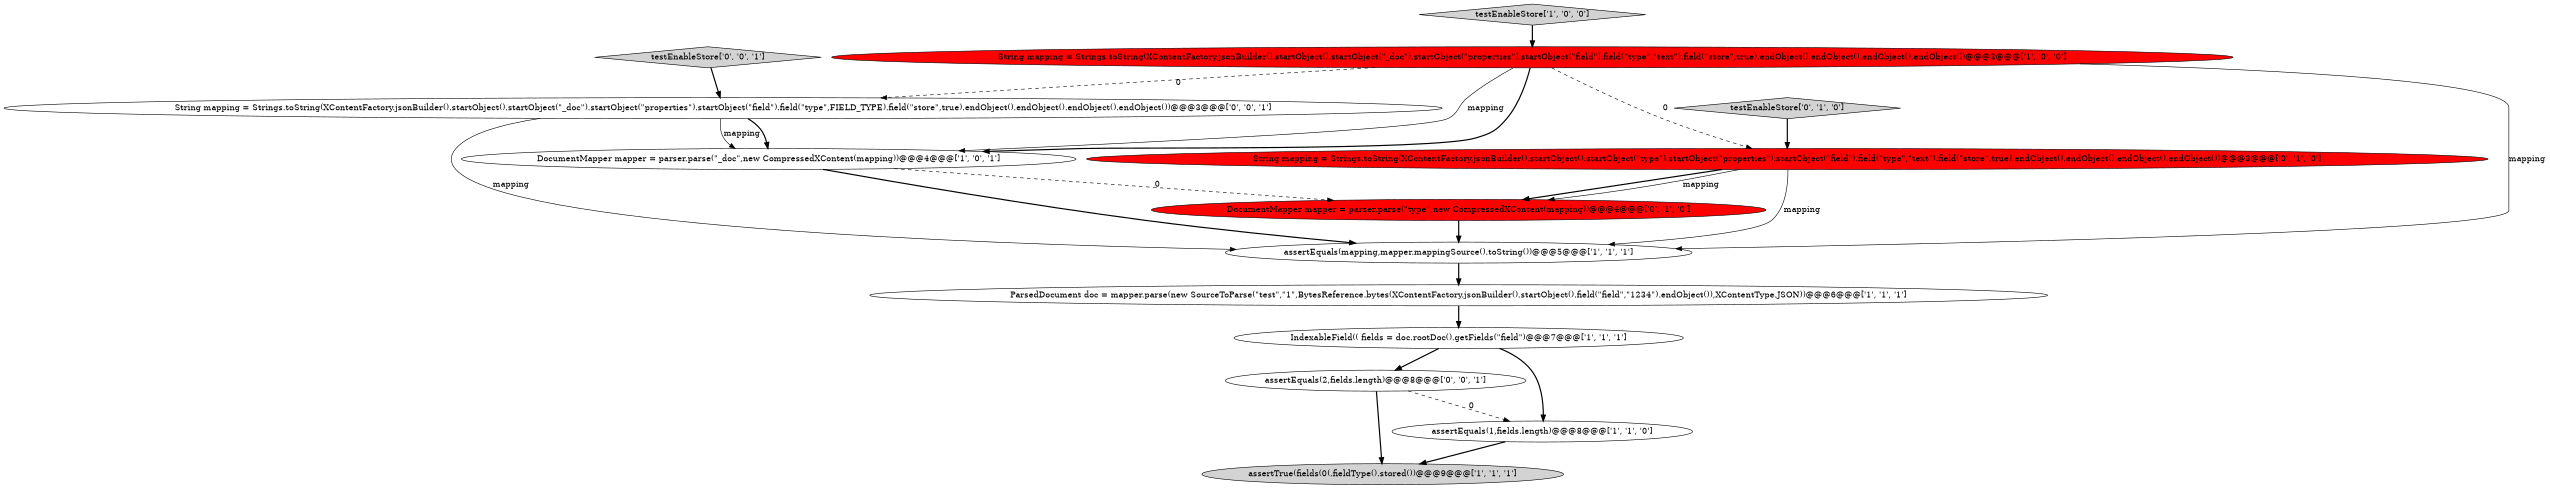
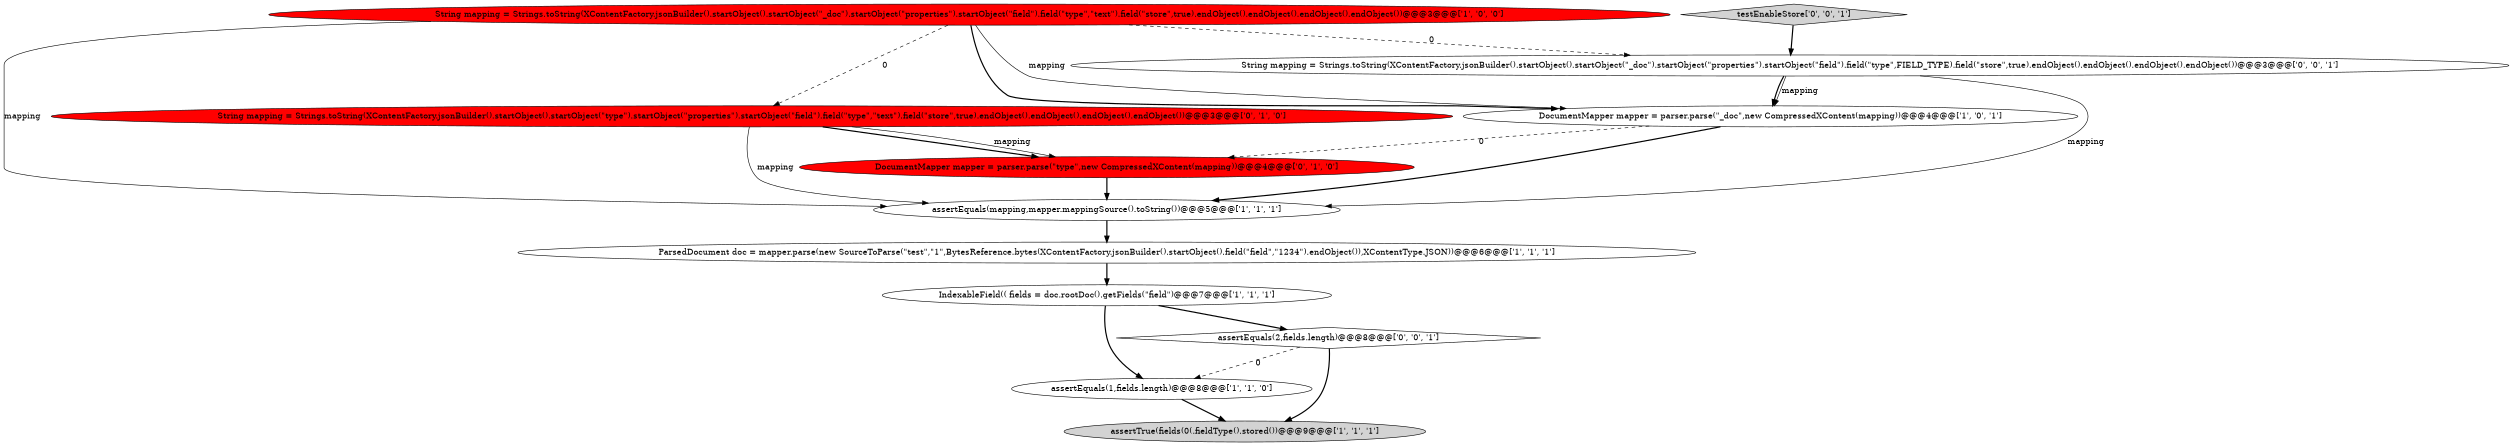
  digraph {
    node [fillcolor=white shape=ellipse style=filled]
    edge [style=bold]
    n1 [label="String mapping = Strings.toString(XContentFactory.jsonBuilder().startObject().startObject(\"_doc\").startObject(\"properties\").startObject(\"field\").field(\"type\",FIELD_TYPE).field(\"store\",true).endObject().endObject().endObject().endObject())@@@3@@@['0', '0', '1']"]
    n2 [label="assertEquals(mapping,mapper.mappingSource().toString())@@@5@@@['1', '1', '1']"]
    n3 [label="DocumentMapper mapper = parser.parse(\"_doc\",new CompressedXContent(mapping))@@@4@@@['1', '0', '1']"]
    n4 [label="ParsedDocument doc = mapper.parse(new SourceToParse(\"test\",\"1\",BytesReference.bytes(XContentFactory.jsonBuilder().startObject().field(\"field\",\"1234\").endObject()),XContentType.JSON))@@@6@@@['1', '1', '1']"]
    n5 [fillcolor=red label="DocumentMapper mapper = parser.parse(\"type\",new CompressedXContent(mapping))@@@4@@@['0', '1', '0']"]
    n6 [label="assertEquals(1,fields.length)@@@8@@@['1', '1', '0']"]
    n7 [fillcolor=lightgray label="assertTrue(fields(0(.fieldType().stored())@@@9@@@['1', '1', '1']"]
-   n8 [label="assertEquals(2,fields.length)@@@8@@@['0', '0', '1']"]
+   n8 [label="assertEquals(2,fields.length)@@@8@@@['0', '0', '1']" shape=diamond]
    n9 [label="IndexableField(( fields = doc.rootDoc().getFields(\"field\")@@@7@@@['1', '1', '1']"]
-   n10 [fillcolor=lightgray label="testEnableStore['0', '1', '0']" shape=diamond]
    n11 [fillcolor=red label="String mapping = Strings.toString(XContentFactory.jsonBuilder().startObject().startObject(\"type\").startObject(\"properties\").startObject(\"field\").field(\"type\",\"text\").field(\"store\",true).endObject().endObject().endObject().endObject())@@@3@@@['0', '1', '0']"]
    n12 [fillcolor=red label="String mapping = Strings.toString(XContentFactory.jsonBuilder().startObject().startObject(\"_doc\").startObject(\"properties\").startObject(\"field\").field(\"type\",\"text\").field(\"store\",true).endObject().endObject().endObject().endObject())@@@3@@@['1', '0', '0']"]
-   n13 [fillcolor=lightgray label="testEnableStore['1', '0', '0']" shape=diamond]
    n14 [fillcolor=lightgray label="testEnableStore['0', '0', '1']" shape=diamond]
    n1 -> n2 [label=mapping style=solid]
    n1 -> n3 [label=mapping style=solid]
    n1 -> n3
    n2 -> n4
    n3 -> n2
    n3 -> n5 [label=0 style=dashed]
    n4 -> n9
    n5 -> n2
    n6 -> n7
    n8 -> n6 [label=0 style=dashed]
    n8 -> n7
    n9 -> n6
    n9 -> n8
-   n10 -> n11
    n11 -> n2 [label=mapping style=solid]
    n11 -> n5
    n11 -> n5 [label=mapping style=solid]
    n12 -> n1 [label=0 style=dashed]
    n12 -> n2 [label=mapping style=solid]
    n12 -> n3
    n12 -> n3 [label=mapping style=solid]
    n12 -> n11 [label=0 style=dashed]
-   n13 -> n12
    n14 -> n1
  }
